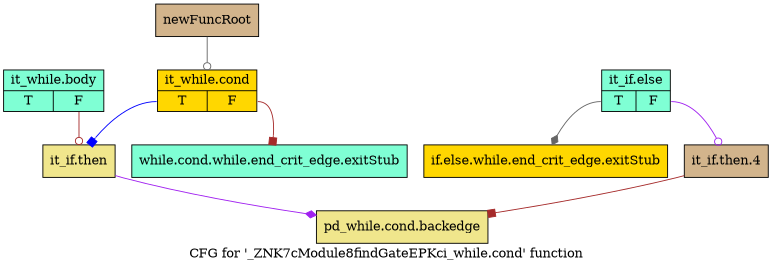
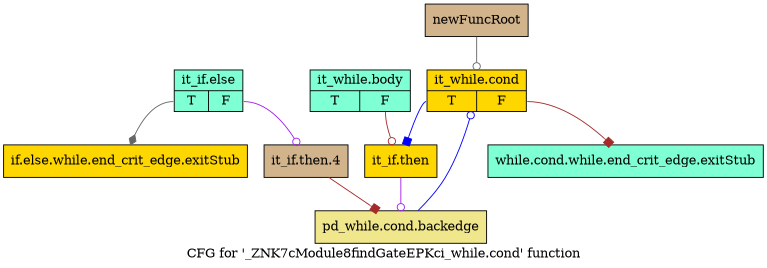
  digraph {
    label="CFG for '_ZNK7cModule8findGateEPKci_while.cond' function"
    node [fillcolor=aquamarine shape=record style=filled]
    edge [arrowhead=odot color=brown]
    n1 [fillcolor=tan label="{newFuncRoot}"]
    n2 [fillcolor=gold label="{it_while.cond|{<s0>T|<s1>F}}"]
    n3 [label="{while.cond.while.end_crit_edge.exitStub}"]
-   n4 [fillcolor=khaki label="{it_if.then}"]
+   n4 [fillcolor=gold label="{it_if.then}"]
    n5 [label="{it_while.body|{<s0>T|<s1>F}}"]
    n6 [fillcolor=gold label="{if.else.while.end_crit_edge.exitStub}"]
    n7 [label="{it_if.else|{<s0>T|<s1>F}}"]
    n8 [fillcolor=tan label="{it_if.then.4}"]
    n9 [fillcolor=khaki label="{pd_while.cond.backedge}"]
    n1 -> n2 [color=gray40]
    n2 -> n3 [arrowhead=box tailport=s1]
    n2 -> n4 [arrowhead=box color=blue tailport=s0]
-   n4 -> n9 [arrowhead=diamond color=purple]
+   n4 -> n9 [color=purple]
    n5 -> n4 [tailport=s1]
    n7 -> n6 [arrowhead=diamond color=gray40 tailport=s0]
    n7 -> n8 [color=purple tailport=s1]
    n8 -> n9 [arrowhead=box]
+   n9 -> n2 [color=blue]
  }
